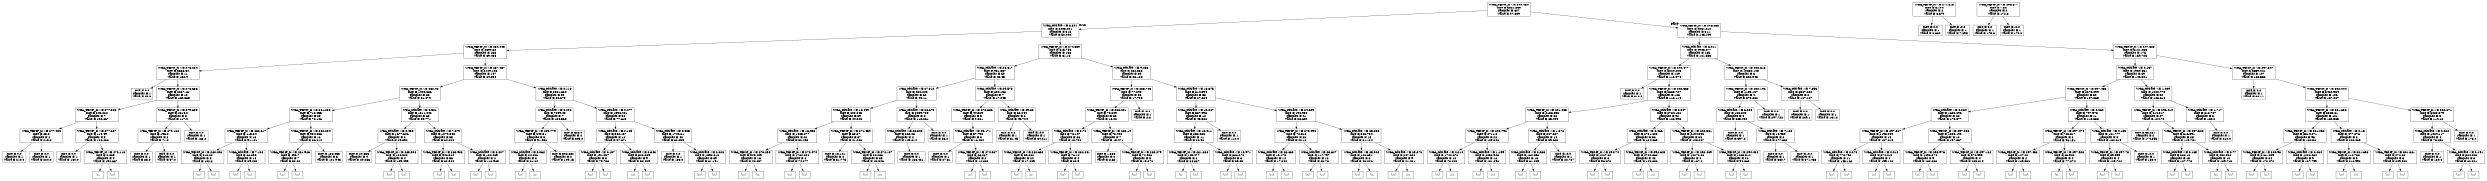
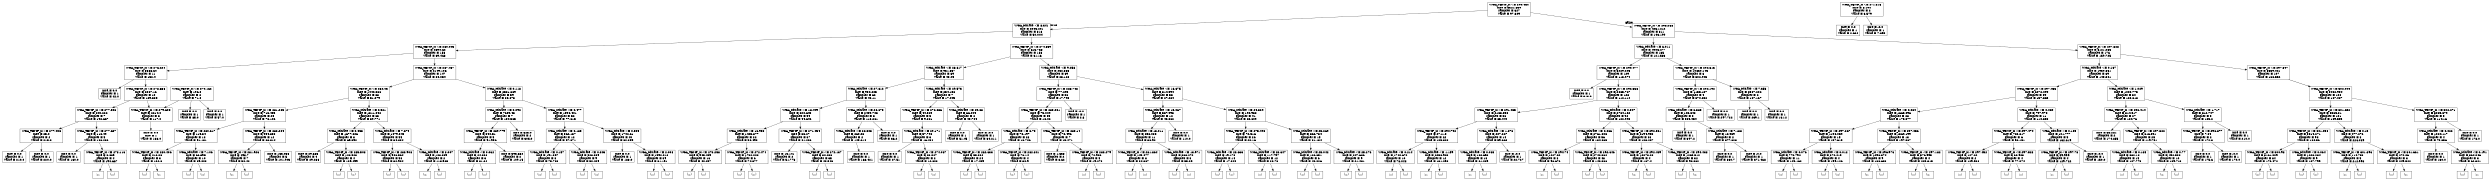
  digraph {
    node [shape=box]
    n1 [label="WOA_TEMP_K <= 290.464\nmse = 5321.839\nsamples = 627\nvalue = 97.609"]
    n2 [label="WOA_Nitrate <= 8.341\nmse = 2003.201\nsamples = 316\nvalue = 50.004"]
    n3 [label="WOA_TEMP_K <= 296.258\nmse = 4251.212\nsamples = 311\nvalue = 143.199"]
    n4 [label="WOA_TEMP_K <= 280.043\nmse = 2690.62\nsamples = 158\nvalue = 69.463"]
    n5 [label="WOA_TEMP_K <= 274.339\nmse = 615.758\nsamples = 158\nvalue = 31.16"]
    n6 [label="WOA_Nitrate <= 6.011\nmse = 4905.277\nsamples = 135\nvalue = 121.533"]
    n7 [label="WOA_TEMP_K <= 297.828\nmse = 3121.233\nsamples = 176\nvalue = 159.725"]
    n8 [label="WOA_TEMP_K <= 276.224\nmse = 3666.64\nsamples = 11\nvalue = 152.4"]
    n9 [label="WOA_TEMP_K <= 287.487\nmse = 2149.106\nsamples = 147\nvalue = 64.054"]
    n10 [label="WOA_Nitrate <= 28.817\nmse = 951.837\nsamples = 69\nvalue = 43.45"]
    n11 [label="WOA_Nitrate <= 9.258\nmse = 232.853\nsamples = 89\nvalue = 23.128"]
    n12 [label="mse = 0.0\nsamples = 1\nvalue = 42.0"]
    n13 [label="WOA_TEMP_K <= 278.636\nmse = 2067.16\nsamples = 10\nvalue = 169.385"]
    n14 [label="WOA_TEMP_K <= 282.43\nmse = 1440.386\nsamples = 88\nvalue = 51.079"]
    n15 [label="WOA_Nitrate <= 0.118\nmse = 2581.689\nsamples = 59\nvalue = 83.873"]
    n16 [label="WOA_TEMP_K <= 277.506\nmse = 240.222\nsamples = 7\nvalue = 192.667"]
    n17 [label="WOA_TEMP_K <= 279.603\nmse = 2214.0\nsamples = 3\nvalue = 117.0"]
    n18 [label="WOA_TEMP_K <= 277.403\nmse = 25.0\nsamples = 2\nvalue = 215.0"]
    n19 [label="WOA_TEMP_K <= 277.637\nmse = 118.49\nsamples = 5\nvalue = 186.286"]
    n20 [label="WOA_TEMP_K <= 279.162\nmse = 196.0\nsamples = 2\nvalue = 71.0"]
-   n21 [label="mse = 0.0\nsamples = 1\nvalue = 163.0"]
+   n21 [label="mse = 0.0\nmse = 1\nvalue = 163.0"]
    n22 [label="mse = 0.0\nsamples = 1\nvalue = 210.0"]
    n23 [label="mse = 0.0\nsamples = 1\nvalue = 220.0"]
    n24 [label="mse = 0.0\nsamples = 1\nvalue = 160.0"]
    n25 [label="WOA_TEMP_K <= 278.116\nmse = 3.889\nsamples = 4\nvalue = 190.667"]
    n26 [label="(...)"]
    n27 [label="(...)"]
    n28 [label="mse = 0.0\nsamples = 1\nvalue = 85.0"]
    n29 [label="mse = 0.0\nsamples = 1\nvalue = 57.0"]
    n30 [label="WOA_TEMP_K <= 281.285\nmse = 713.455\nsamples = 25\nvalue = 78.106"]
    n31 [label="WOA_Nitrate <= 0.521\nmse = 1311.042\nsamples = 63\nvalue = 39.771"]
    n32 [label="WOA_Nitrate <= 0.092\nmse = 7659.43\nsamples = 7\nvalue = 134.565"]
    n33 [label="WOA_Nitrate <= 0.477\nmse = 1598.401\nsamples = 52\nvalue = 77.615"]
    n34 [label="WOA_TEMP_K <= 280.617\nmse = 115.34\nsamples = 13\nvalue = 91.181"]
    n35 [label="WOA_TEMP_K <= 282.204\nmse = 954.838\nsamples = 12\nvalue = 66.814"]
    n36 [label="WOA_Nitrate <= 0.453\nmse = 1677.606\nsamples = 8\nvalue = 69.392"]
    n37 [label="WOA_Nitrate <= 7.679\nmse = 1079.343\nsamples = 55\nvalue = 34.834"]
    n38 [label="WOA_TEMP_K <= 280.406\nmse = 216.08\nsamples = 3\nvalue = 102.8"]
    n39 [label="WOA_Nitrate <= 7.106\nmse = 66.395\nsamples = 10\nvalue = 89.003"]
    n40 [label="WOA_TEMP_K <= 281.926\nmse = 493.7\nsamples = 7\nvalue = 50.42"]
    n41 [label="mse = 133.033\nsamples = 5\nvalue = 101.943"]
    n42 [label="(...)"]
    n43 [label="(...)"]
    n44 [label="(...)"]
    n45 [label="(...)"]
    n46 [label="(...)"]
    n47 [label="(...)"]
    n48 [label="mse = 29.633\nsamples = 4\nvalue = 29.286"]
    n49 [label="WOA_TEMP_K <= 285.508\nmse = 108.528\nsamples = 4\nvalue = 109.499"]
    n50 [label="WOA_TEMP_K <= 283.908\nmse = 946.564\nsamples = 53\nvalue = 32.904"]
    n51 [label="WOA_Nitrate <= 8.007\nmse = 108.889\nsamples = 2\nvalue = 113.965"]
    n52 [label="(...)"]
    n53 [label="(...)"]
    n54 [label="(...)"]
    n55 [label="(...)"]
    n56 [label="(...)"]
    n57 [label="(...)"]
    n58 [label="WOA_TEMP_K <= 289.779\nmse = 340.51\nsamples = 5\nvalue = 91.956"]
    n59 [label="mse = 625.0\nsamples = 2\nvalue = 305.0"]
    n60 [label="WOA_Nitrate <= 0.185\nmse = 562.137\nsamples = 12\nvalue = 57.871"]
    n61 [label="WOA_Nitrate <= 0.505\nmse = 1742.61\nsamples = 40\nvalue = 82.859"]
    n62 [label="WOA_Nitrate <= 0.062\nmse = 24.806\nsamples = 3\nvalue = 81.64"]
    n63 [label="mse = 393.682\nsamples = 2\nvalue = 109.15"]
    n64 [label="(...)"]
    n65 [label="(...)"]
    n66 [label="WOA_Nitrate <= 0.157\nmse = 191.357\nsamples = 3\nvalue = 75.733"]
    n67 [label="WOA_Nitrate <= 0.343\nmse = 528.309\nsamples = 9\nvalue = 50.429"]
    n68 [label="mse = 0.0\nsamples = 1\nvalue = 188.0"]
    n69 [label="WOA_Nitrate <= 2.008\nmse = 1592.016\nsamples = 39\nvalue = 81.191"]
    n70 [label="(...)"]
    n71 [label="(...)"]
    n72 [label="(...)"]
    n73 [label="(...)"]
    n74 [label="(...)"]
    n75 [label="(...)"]
    n76 [label="WOA_Nitrate <= 27.812\nmse = 930.205\nsamples = 62\nvalue = 48.11"]
    n77 [label="WOA_Nitrate <= 29.573\nmse = 254.158\nsamples = 7\nvalue = 17.045"]
    n78 [label="WOA_TEMP_K <= 283.748\nmse = 77.295\nsamples = 36\nvalue = 17.793"]
    n79 [label="WOA_Nitrate <= 16.675\nmse = 314.594\nsamples = 53\nvalue = 27.284"]
    n80 [label="WOA_Nitrate <= 18.449\nmse = 600.643\nsamples = 59\nvalue = 44.646"]
    n81 [label="WOA_Nitrate <= 28.675\nmse = 2439.703\nsamples = 3\nvalue = 118.261"]
    n82 [label="WOA_TEMP_K <= 272.636\nmse = 44.529\nsamples = 5\nvalue = 9.881"]
    n83 [label="WOA_Nitrate <= 29.88\nmse = 66.044\nsamples = 2\nvalue = 45.704"]
    n84 [label="WOA_Nitrate <= 16.958\nmse = 1425.877\nsamples = 22\nvalue = 50.493"]
    n85 [label="WOA_TEMP_K <= 271.454\nmse = 83.27\nsamples = 37\nvalue = 41.206"]
    n86 [label="WOA_Nitrate <= 28.303\nmse = 260.08\nsamples = 2\nvalue = 145.614"]
    n87 [label="mse = 0.0\nsamples = 1\nvalue = 36.2"]
    n88 [label="WOA_TEMP_K <= 273.258\nmse = 945.409\nsamples = 16\nvalue = 40.257"]
    n89 [label="WOA_TEMP_K <= 272.474\nmse = 1732.008\nsamples = 6\nvalue = 74.377"]
    n90 [label="mse = 13.141\nsamples = 2\nvalue = 51.773"]
    n91 [label="WOA_TEMP_K <= 272.137\nmse = 80.238\nsamples = 35\nvalue = 40.546"]
    n92 [label="(...)"]
    n93 [label="(...)"]
    n94 [label="(...)"]
    n95 [label="(...)"]
    n96 [label="(...)"]
    n97 [label="(...)"]
    n98 [label="mse = 0.0\nsamples = 1\nvalue = 168.421"]
    n99 [label="WOA_Nitrate <= 29.171\nmse = 57.796\nsamples = 3\nvalue = 16.484"]
    n100 [label="mse = 0.0\nsamples = 1\nvalue = 51.45"]
    n101 [label="mse = -0.0\nsamples = 1\nvalue = 34.211"]
    n102 [label="WOA_TEMP_K <= 271.315\nmse = 5.194\nsamples = 2\nvalue = 6.579"]
    n103 [label="mse = 0.0\nsamples = 1\nvalue = 2.632"]
    n104 [label="mse = -0.0\nsamples = 1\nvalue = 7.895"]
    n105 [label="mse = 0.0\nsamples = 1\nvalue = 27.51"]
    n106 [label="WOA_TEMP_K <= 274.087\nmse = 23.027\nsamples = 2\nvalue = 12.808"]
    n107 [label="(...)"]
    n108 [label="(...)"]
    n109 [label="WOA_TEMP_K <= 283.031\nmse = 75.009\nsamples = 35\nvalue = 18.02"]
    n110 [label="mse = -0.0\nsamples = 1\nvalue = 2.8"]
    n111 [label="WOA_Nitrate <= 15.067\nmse = 537.993\nsamples = 12\nvalue = 43.362"]
    n112 [label="WOA_Nitrate <= 24.329\nmse = 190.938\nsamples = 41\nvalue = 23.609"]
    n113 [label="WOA_Nitrate <= 8.73\nmse = 73.197\nsamples = 28\nvalue = 18.706"]
    n114 [label="WOA_TEMP_K <= 283.14\nmse = 73.496\nsamples = 7\nvalue = 15.471"]
    n115 [label="WOA_TEMP_K <= 282.633\nmse = 55.382\nsamples = 24\nvalue = 17.409"]
    n116 [label="WOA_TEMP_K <= 282.841\nmse = 76.14\nsamples = 4\nvalue = 30.9"]
    n117 [label="mse = 1.538\nsamples = 2\nvalue = 8.62"]
    n118 [label="WOA_TEMP_K <= 283.279\nmse = 72.906\nsamples = 5\nvalue = 19.278"]
    n119 [label="(...)"]
    n120 [label="(...)"]
    n121 [label="(...)"]
    n122 [label="(...)"]
    n123 [label="(...)"]
    n124 [label="(...)"]
    n125 [label="WOA_Nitrate <= 13.011\nmse = 258.083\nsamples = 11\nvalue = 38.92"]
    n126 [label="mse = 0.0\nsamples = 1\nvalue = 110.0"]
    n127 [label="WOA_TEMP_K <= 275.496\nmse = 72.516\nsamples = 26\nvalue = 20.16"]
    n128 [label="WOA_Nitrate <= 25.269\nmse = 366.734\nsamples = 15\nvalue = 31.134"]
    n129 [label="WOA_TEMP_K <= 281.864\nmse = 145.477\nsamples = 8\nvalue = 34.887"]
    n130 [label="WOA_Nitrate <= 13.971\nmse = 383.272\nsamples = 3\nvalue = 55.05"]
    n131 [label="(...)"]
    n132 [label="(...)"]
    n133 [label="(...)"]
    n134 [label="(...)"]
    n135 [label="WOA_Nitrate <= 23.633\nmse = 19.173\nsamples = 14\nvalue = 17.344"]
    n136 [label="WOA_Nitrate <= 23.647\nmse = 117.797\nsamples = 12\nvalue = 23.78"]
    n137 [label="WOA_Nitrate <= 25.042\nmse = 126.651\nsamples = 6\nvalue = 48.026"]
    n138 [label="WOA_Nitrate <= 25.276\nmse = 247.686\nsamples = 9\nvalue = 21.481"]
    n139 [label="(...)"]
    n140 [label="(...)"]
    n141 [label="(...)"]
    n142 [label="(...)"]
    n143 [label="(...)"]
    n144 [label="(...)"]
    n145 [label="(...)"]
    n146 [label="(...)"]
    n147 [label="WOA_TEMP_K <= 290.477\nmse = 3229.205\nsamples = 129\nvalue = 113.974"]
    n148 [label="WOA_TEMP_K <= 292.615\nmse = 10850.143\nsamples = 6\nvalue = 302.943"]
    n149 [label="WOA_Nitrate <= 0.137\nmse = 1939.851\nsamples = 69\nvalue = 145.301"]
    n150 [label="WOA_TEMP_K <= 297.897\nmse = 3639.021\nsamples = 107\nvalue = 168.552"]
    n151 [label="mse = 0.0\nsamples = 1\nvalue = 313.0"]
    n152 [label="WOA_TEMP_K <= 292.358\nmse = 2885.727\nsamples = 128\nvalue = 112.114"]
    n153 [label="WOA_TEMP_K <= 292.192\nmse = 1155.137\nsamples = 4\nvalue = 370.832"]
    n154 [label="WOA_Nitrate <= 7.353\nmse = 2587.202\nsamples = 2\nvalue = 167.167"]
    n155 [label="WOA_TEMP_K <= 291.485\nmse = 2133.353\nsamples = 36\nvalue = 85.444"]
    n156 [label="WOA_Nitrate <= 0.347\nmse = 2784.132\nsamples = 92\nvalue = 122.993"]
    n157 [label="WOA_TEMP_K <= 290.792\nmse = 2711.3\nsamples = 22\nvalue = 105.328"]
    n158 [label="WOA_Nitrate <= 1.876\nmse = 207.227\nsamples = 14\nvalue = 59.668"]
    n159 [label="WOA_Nitrate <= 0.066\nmse = 2761.803\nsamples = 56\nvalue = 134.865"]
    n160 [label="WOA_TEMP_K <= 292.581\nmse = 2194.953\nsamples = 36\nvalue = 103.207"]
    n161 [label="WOA_Nitrate <= 0.214\nmse = 1742.672\nsamples = 10\nvalue = 78.043"]
    n162 [label="WOA_Nitrate <= 1.159\nmse = 2258.923\nsamples = 12\nvalue = 131.098"]
    n163 [label="WOA_Nitrate <= 0.083\nmse = 160.693\nsamples = 13\nvalue = 61.089"]
    n164 [label="mse = -0.0\nsamples = 1\nvalue = 22.727"]
    n165 [label="(...)"]
    n166 [label="(...)"]
    n167 [label="(...)"]
    n168 [label="(...)"]
    n169 [label="(...)"]
    n170 [label="(...)"]
    n171 [label="WOA_TEMP_K <= 294.74\nmse = 1227.02\nsamples = 8\nvalue = 96.676"]
    n172 [label="WOA_TEMP_K <= 292.646\nmse = 2742.362\nsamples = 48\nvalue = 140.386"]
    n173 [label="WOA_TEMP_K <= 292.469\nmse = 10078.28\nsamples = 4\nvalue = 167.4"]
    n174 [label="WOA_TEMP_K <= 294.438\nmse = 1265.512\nsamples = 32\nvalue = 98.362"]
    n175 [label="(...)"]
    n176 [label="(...)"]
    n177 [label="(...)"]
    n178 [label="(...)"]
    n179 [label="(...)"]
    n180 [label="(...)"]
    n181 [label="(...)"]
    n182 [label="(...)"]
    n183 [label="WOA_Nitrate <= 6.383\nmse = 103.348\nsamples = 3\nvalue = 385.454"]
    n184 [label="mse = 0.0\nsamples = 1\nvalue = 297.722"]
    n185 [label="mse = 0.0\nsamples = 1\nvalue = 239.1"]
    n186 [label="mse = 0.0\nsamples = 1\nvalue = 131.2"]
    n187 [label="mse = 0.0\nsamples = 1\nvalue = 397.2"]
    n188 [label="WOA_Nitrate <= 7.188\nmse = 18.939\nsamples = 2\nvalue = 377.623"]
    n189 [label="mse = 0.0\nsamples = 1\nvalue = 380.7"]
    n190 [label="mse = -0.0\nsamples = 1\nvalue = 371.468"]
    n191 [label="WOA_TEMP_K <= 297.435\nmse = 2272.099\nsamples = 39\nvalue = 157.365"]
    n192 [label="WOA_Nitrate <= 1.029\nmse = 1000.775\nsamples = 30\nvalue = 128.618"]
-   n193 [label="mse = 0.0\nsamples = 1\nvalue = 301.1"]
    n194 [label="WOA_TEMP_K <= 302.044\nmse = 3482.954\nsamples = 106\nvalue = 167.087"]
    n195 [label="WOA_Nitrate <= 0.084\nmse = 1665.096\nsamples = 28\nvalue = 175.377"]
    n196 [label="WOA_Nitrate <= 0.069\nmse = 797.973\nsamples = 11\nvalue = 110.333"]
    n197 [label="WOA_TEMP_K <= 296.414\nmse = 814.517\nsamples = 27\nvalue = 124.76"]
    n198 [label="WOA_Nitrate <= 1.717\nmse = 312.747\nsamples = 3\nvalue = 185.2"]
    n199 [label="WOA_TEMP_K <= 297.267\nmse = 1198.059\nsamples = 15\nvalue = 157.615"]
    n200 [label="WOA_TEMP_K <= 297.056\nmse = 1369.199\nsamples = 13\nvalue = 197.367"]
    n201 [label="WOA_TEMP_K <= 297.474\nmse = 723.817\nsamples = 6\nvalue = 96.151"]
    n202 [label="WOA_Nitrate <= 0.135\nmse = 101.777\nsamples = 5\nvalue = 132.619"]
    n203 [label="WOA_Nitrate <= 0.076\nmse = 773.792\nsamples = 11\nvalue = 145.162"]
    n204 [label="WOA_Nitrate <= 0.012\nmse = 372.215\nsamples = 4\nvalue = 199.126"]
    n205 [label="WOA_TEMP_K <= 296.976\nmse = 1296.374\nsamples = 9\nvalue = 188.633"]
    n206 [label="WOA_TEMP_K <= 297.182\nmse = 576.995\nsamples = 4\nvalue = 225.315"]
    n207 [label="(...)"]
    n208 [label="(...)"]
    n209 [label="(...)"]
    n210 [label="(...)"]
    n211 [label="(...)"]
    n212 [label="(...)"]
    n213 [label="(...)"]
    n214 [label="(...)"]
    n215 [label="WOA_TEMP_K <= 297.452\nmse = 127.22\nsamples = 2\nvalue = 129.536"]
    n216 [label="WOA_TEMP_K <= 297.528\nmse = 63.903\nsamples = 4\nvalue = 77.074"]
    n217 [label="WOA_TEMP_K <= 297.78\nmse = 59.999\nsamples = 4\nvalue = 129.722"]
    n218 [label="mse = -0.0\nsamples = 1\nvalue = 150.0"]
    n219 [label="(...)"]
    n220 [label="(...)"]
    n221 [label="(...)"]
    n222 [label="(...)"]
    n223 [label="(...)"]
    n224 [label="(...)"]
    n225 [label="mse = 35.281\nsamples = 2\nvalue = 174.855"]
    n226 [label="WOA_TEMP_K <= 297.322\nmse = 616.391\nsamples = 25\nvalue = 119.751"]
    n227 [label="WOA_TEMP_K <= 296.877\nmse = 7.84\nsamples = 2\nvalue = 172.8"]
    n228 [label="mse = 0.0\nsamples = 1\nvalue = 210.0"]
    n229 [label="WOA_Nitrate <= 0.165\nmse = 332.18\nsamples = 15\nvalue = 107.773"]
    n230 [label="WOA_Nitrate <= 0.77\nmse = 452.503\nsamples = 10\nvalue = 139.713"]
    n231 [label="(...)"]
    n232 [label="(...)"]
    n233 [label="(...)"]
    n234 [label="(...)"]
    n235 [label="mse = 0.0\nsamples = 1\nvalue = 175.6"]
    n236 [label="mse = -0.0\nsamples = 1\nvalue = 170.0"]
    n237 [label="WOA_TEMP_K <= 301.652\nmse = 3365.81\nsamples = 101\nvalue = 169.535"]
    n238 [label="WOA_TEMP_K <= 302.271\nmse = 3085.379\nsamples = 5\nvalue = 114.16"]
    n239 [label="WOA_TEMP_K <= 301.058\nmse = 3314.271\nsamples = 93\nvalue = 164.56"]
    n240 [label="WOA_Nitrate <= 0.15\nmse = 477.276\nsamples = 8\nvalue = 226.039"]
    n241 [label="WOA_Nitrate <= 0.022\nmse = 1024.117\nsamples = 4\nvalue = 75.856"]
    n242 [label="mse = 0.0\nsamples = 1\nvalue = 178.0"]
    n243 [label="WOA_TEMP_K <= 300.98\nmse = 3161.009\nsamples = 84\nvalue = 170.472"]
    n244 [label="WOA_Nitrate <= 0.064\nmse = 1228.234\nsamples = 9\nvalue = 107.799"]
    n245 [label="WOA_TEMP_K <= 301.696\nmse = 114.733\nsamples = 5\nvalue = 212.993"]
    n246 [label="WOA_TEMP_K <= 301.661\nmse = 272.06\nsamples = 3\nvalue = 249.522"]
    n247 [label="(...)"]
    n248 [label="(...)"]
    n249 [label="(...)"]
    n250 [label="(...)"]
    n251 [label="(...)"]
    n252 [label="(...)"]
    n253 [label="(...)"]
    n254 [label="(...)"]
    n255 [label="mse = 0.0\nsamples = 1\nvalue = 130.0"]
    n256 [label="WOA_Nitrate <= 0.191\nmse = 364.046\nsamples = 3\nvalue = 62.321"]
    n257 [label="(...)"]
    n258 [label="(...)"]
    n1 -> n2 [headlabel=True labelangle=45 labeldistance=2.5]
    n1 -> n3 [headlabel=False labelangle=-45 labeldistance=2.5]
    n2 -> n4
    n2 -> n5
    n3 -> n6
    n3 -> n7
    n4 -> n8
    n4 -> n9
    n5 -> n10
    n5 -> n11
    n6 -> n147
    n6 -> n148
    n7 -> n149
    n7 -> n150
    n8 -> n12
    n8 -> n13
    n9 -> n14
    n9 -> n15
    n10 -> n76
    n10 -> n77
    n11 -> n78
    n11 -> n79
    n13 -> n16
    n13 -> n17
    n14 -> n30
    n14 -> n31
    n15 -> n32
    n15 -> n33
    n16 -> n18
    n16 -> n19
-   n17 -> n20
+   n20 -> n17
    n17 -> n21
    n18 -> n22
    n18 -> n23
    n19 -> n24
    n19 -> n25
    n20 -> n28
    n20 -> n29
    n25 -> n26
    n25 -> n27
    n30 -> n34
    n30 -> n35
    n31 -> n36
    n31 -> n37
    n32 -> n58
    n32 -> n59
    n33 -> n60
    n33 -> n61
    n34 -> n38
    n34 -> n39
    n35 -> n40
    n35 -> n41
    n36 -> n48
    n36 -> n49
    n37 -> n50
    n37 -> n51
    n38 -> n42
    n38 -> n43
    n39 -> n44
    n39 -> n45
    n40 -> n46
    n40 -> n47
    n49 -> n52
    n49 -> n53
    n50 -> n54
    n50 -> n55
    n51 -> n56
    n51 -> n57
    n58 -> n62
    n58 -> n63
    n60 -> n66
    n60 -> n67
    n61 -> n68
    n61 -> n69
    n62 -> n64
    n62 -> n65
    n66 -> n70
    n66 -> n71
    n67 -> n72
    n67 -> n73
    n69 -> n74
    n69 -> n75
    n76 -> n80
    n76 -> n81
    n77 -> n82
    n77 -> n83
    n78 -> n109
    n78 -> n110
    n79 -> n111
    n79 -> n112
    n80 -> n84
    n80 -> n85
    n81 -> n86
    n81 -> n87
    n82 -> n99
    n83 -> n100
    n83 -> n101
    n84 -> n88
    n84 -> n89
    n85 -> n90
    n85 -> n91
    n86 -> n98
    n88 -> n92
    n88 -> n93
    n89 -> n94
    n89 -> n95
    n91 -> n96
    n91 -> n97
    n99 -> n105
    n99 -> n106
    n102 -> n103
    n102 -> n104
    n106 -> n107
    n106 -> n108
    n109 -> n113
    n109 -> n114
    n111 -> n125
    n111 -> n126
    n112 -> n127
    n112 -> n128
    n113 -> n115
    n113 -> n116
    n114 -> n117
    n114 -> n118
    n115 -> n119
    n115 -> n120
    n116 -> n121
    n116 -> n122
    n118 -> n123
    n118 -> n124
    n125 -> n129
    n125 -> n130
    n127 -> n135
    n127 -> n136
    n128 -> n137
    n128 -> n138
    n129 -> n131
    n129 -> n132
    n130 -> n133
    n130 -> n134
    n135 -> n139
    n135 -> n140
    n136 -> n141
    n136 -> n142
    n137 -> n143
    n137 -> n144
    n138 -> n145
    n138 -> n146
    n147 -> n151
    n147 -> n152
    n148 -> n153
    n148 -> n154
    n149 -> n191
    n149 -> n192
-   n150 -> n193
    n150 -> n194
    n152 -> n155
    n152 -> n156
    n153 -> n183
    n153 -> n184
    n154 -> n185
    n154 -> n186
    n155 -> n157
    n155 -> n158
    n156 -> n159
    n156 -> n160
    n157 -> n161
    n157 -> n162
    n158 -> n163
    n158 -> n164
    n159 -> n171
    n159 -> n172
    n160 -> n173
    n160 -> n174
    n161 -> n165
    n161 -> n166
    n162 -> n167
    n162 -> n168
    n163 -> n169
    n163 -> n170
    n171 -> n175
    n171 -> n176
    n172 -> n177
    n172 -> n178
    n173 -> n179
    n173 -> n180
    n174 -> n181
    n174 -> n182
    n183 -> n187
    n183 -> n188
    n188 -> n189
    n188 -> n190
    n191 -> n195
    n191 -> n196
    n192 -> n197
    n192 -> n198
    n194 -> n237
    n194 -> n238
    n195 -> n199
    n195 -> n200
    n196 -> n201
    n196 -> n202
    n197 -> n225
    n197 -> n226
+   n198 -> n227
    n198 -> n228
    n199 -> n203
    n199 -> n204
    n200 -> n205
    n200 -> n206
    n201 -> n215
    n201 -> n216
    n202 -> n217
    n202 -> n218
    n203 -> n207
    n203 -> n208
    n204 -> n209
    n204 -> n210
    n205 -> n211
    n205 -> n212
    n206 -> n213
    n206 -> n214
    n215 -> n219
    n215 -> n220
    n216 -> n221
    n216 -> n222
    n217 -> n223
    n217 -> n224
    n226 -> n229
    n226 -> n230
    n227 -> n235
    n227 -> n236
    n229 -> n231
    n229 -> n232
    n230 -> n233
    n230 -> n234
    n237 -> n239
    n237 -> n240
    n238 -> n241
    n238 -> n242
    n239 -> n243
    n239 -> n244
    n240 -> n245
    n240 -> n246
    n241 -> n255
    n241 -> n256
    n243 -> n247
    n243 -> n248
    n244 -> n249
    n244 -> n250
    n245 -> n251
    n245 -> n252
    n246 -> n253
    n246 -> n254
    n256 -> n257
    n256 -> n258
  }
